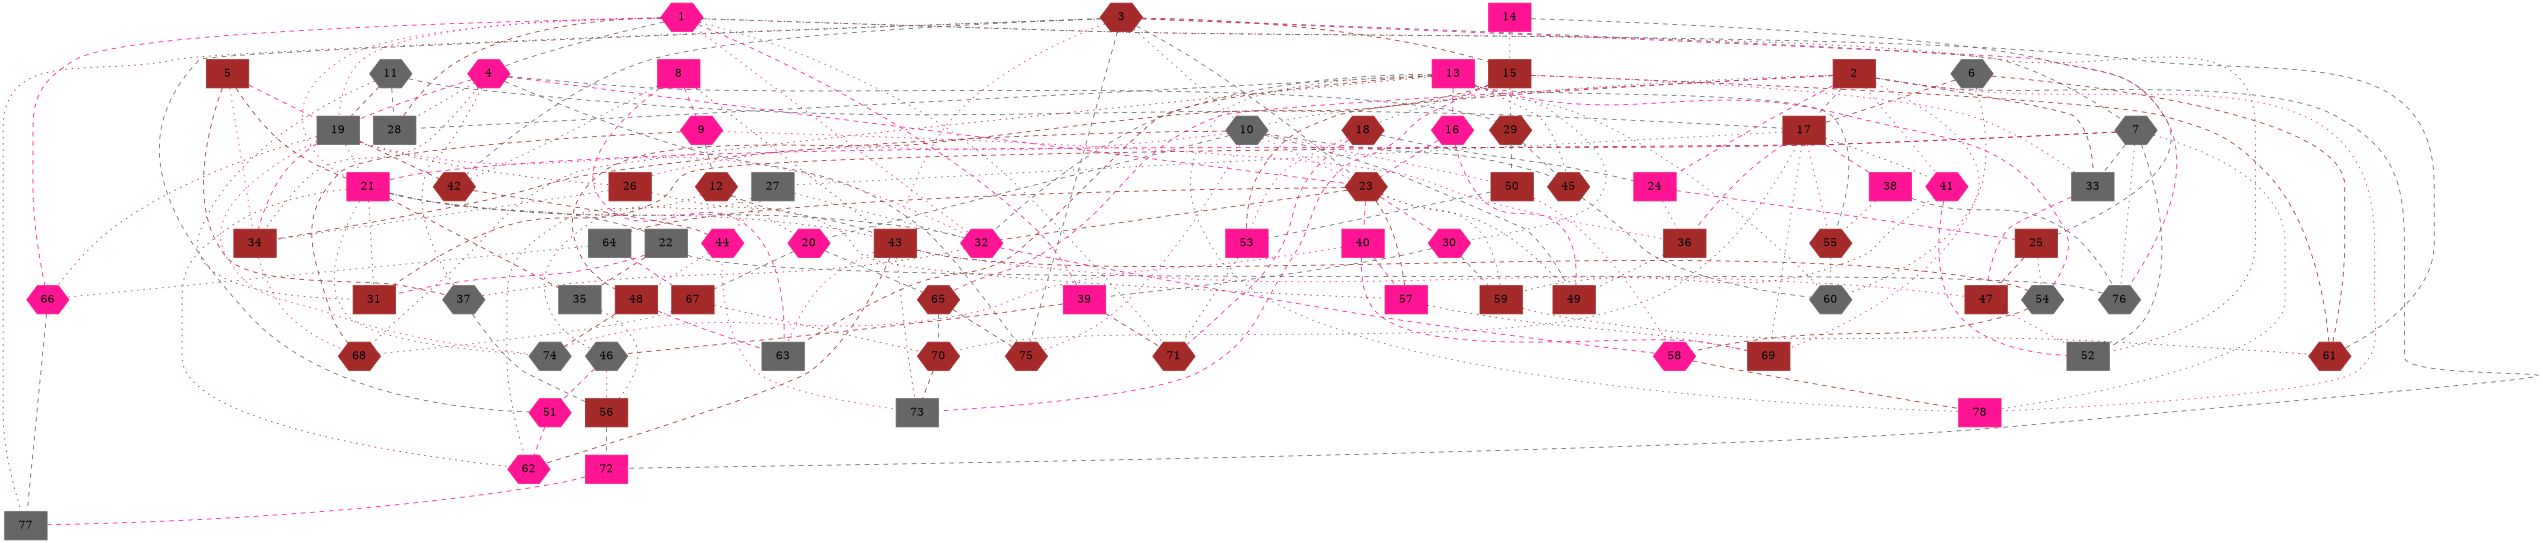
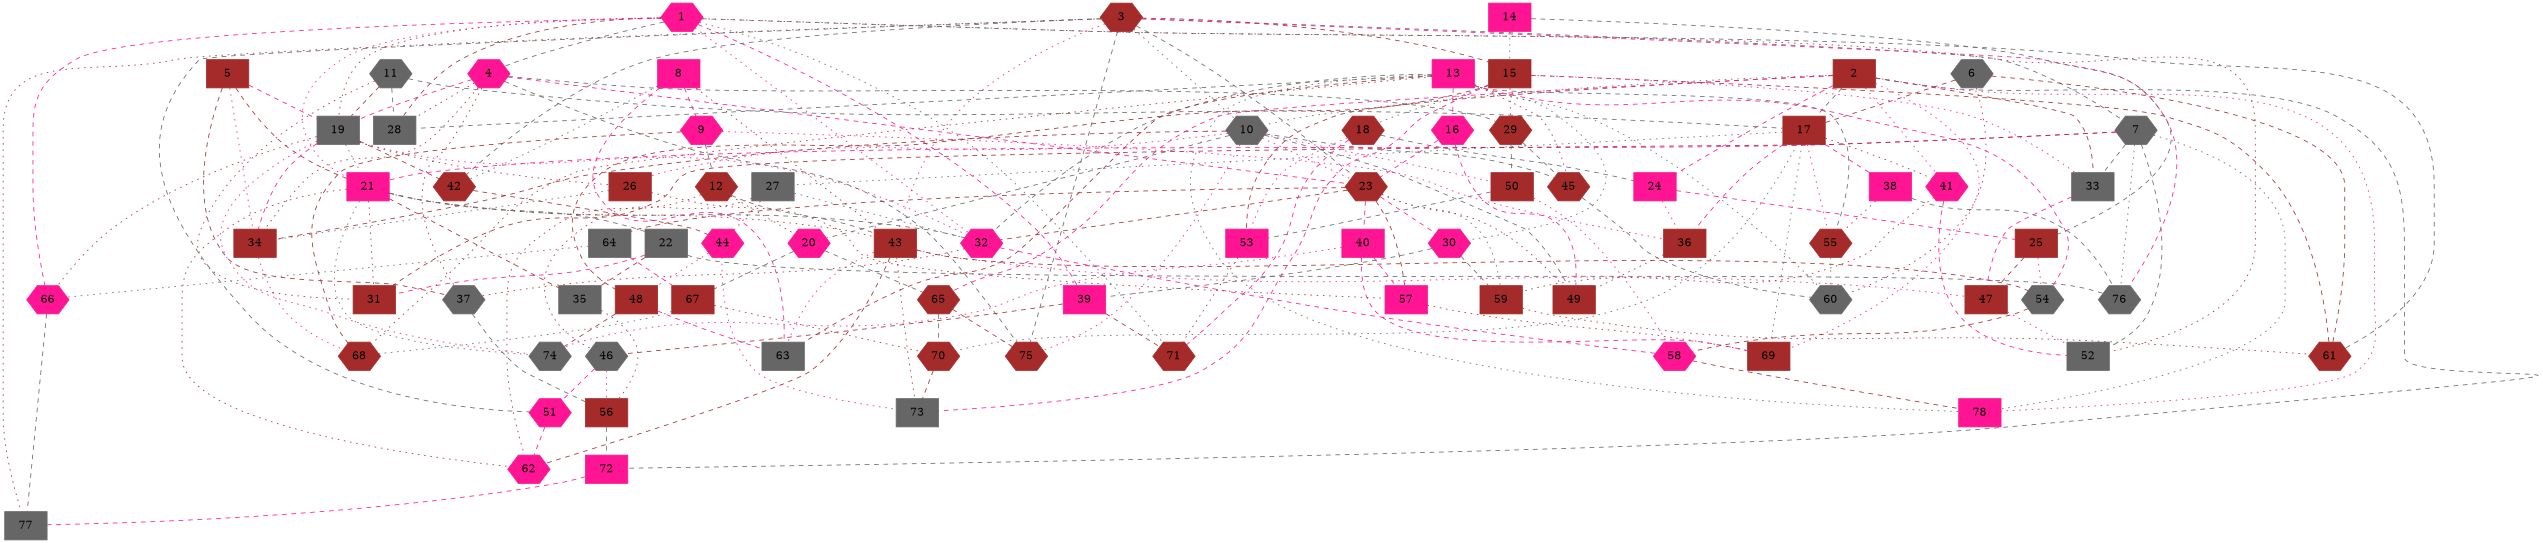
  graph {
    node [color=brown shape=box style=filled]
    edge [color=brown style=dashed weight=1.0]
    1 [color=deeppink shape=hexagon]
    4 [color=deeppink shape=hexagon]
    19 [color=gray40]
    21 [color=deeppink]
    28 [color=gray40]
    32 [color=deeppink shape=hexagon]
    39 [color=deeppink]
    52 [color=gray40]
    61 [shape=hexagon]
    66 [color=deeppink shape=hexagon]
    71 [shape=hexagon]
    23 [shape=hexagon]
    75 [shape=hexagon]
    29 [shape=hexagon]
    34
    37 [color=gray40 shape=hexagon]
    42 [shape=hexagon]
    26
    74 [color=gray40 shape=hexagon]
    43
    31
    62 [color=deeppink shape=hexagon]
    22 [color=gray40]
    35 [color=gray40]
    58 [color=deeppink shape=hexagon]
    46 [color=gray40 shape=hexagon]
    77 [color=gray40]
    10 [color=gray40 shape=hexagon]
    2
    17
    24 [color=deeppink]
    33 [color=gray40]
    41 [color=deeppink shape=hexagon]
    53 [color=deeppink]
    65 [shape=hexagon]
    69
    72 [color=deeppink]
    78 [color=deeppink]
    20 [color=deeppink shape=hexagon]
    45 [shape=hexagon]
    49
    50
    36
    55 [shape=hexagon]
    27 [color=gray40]
    38 [color=deeppink]
    70 [shape=hexagon]
    25
    47
    59
    3 [shape=hexagon]
    7 [color=gray40 shape=hexagon]
    15
    51 [color=deeppink shape=hexagon]
    76 [color=gray40 shape=hexagon]
    18 [shape=hexagon]
    48
    73 [color=gray40]
    30 [color=deeppink shape=hexagon]
    40 [color=deeppink]
    57 [color=deeppink]
    64 [color=gray40]
    44 [color=deeppink shape=hexagon]
    63 [color=gray40]
    54 [color=gray40 shape=hexagon]
    68 [shape=hexagon]
    56
    5
    6 [color=gray40 shape=hexagon]
    60 [color=gray40 shape=hexagon]
    8 [color=deeppink]
    9 [color=deeppink shape=hexagon]
    12 [shape=hexagon]
    67
    11 [color=gray40 shape=hexagon]
    13 [color=deeppink]
    16 [color=deeppink shape=hexagon]
    14 [color=deeppink]
    1 -- 4 [color=gray40]
-   1 -- 19 [color=deeppink style=dotted]
+   1 -- 19 [style=dotted]
    1 -- 21 [color=deeppink style=dotted]
    1 -- 28
    1 -- 32 [color=deeppink style=dotted]
    1 -- 39 [color=deeppink]
    1 -- 52 [style=dotted]
    1 -- 61 [color=gray40]
    1 -- 66 [color=deeppink]
    1 -- 71 [color=gray40 style=dotted]
    4 -- 19 [color=deeppink]
    4 -- 28 [style=dotted]
    4 -- 23 [color=deeppink]
    4 -- 75 [color=gray40]
    4 -- 29 [color=gray40]
    4 -- 34 [style=dotted]
    4 -- 37 [style=dotted]
    19 -- 21 [color=gray40 style=dotted]
    19 -- 32 [color=deeppink style=dotted]
    19 -- 66 [style=dotted]
    19 -- 34 [color=deeppink weight=2.0]
    19 -- 42
    19 -- 26 [style=dotted]
    19 -- 74 [color=deeppink style=dotted]
    21 -- 32 [color=gray40]
    21 -- 74 [color=gray40 style=dotted]
    21 -- 43 [style=dotted weight=2.0]
    21 -- 31 [style=dotted]
    21 -- 62 [style=dotted]
    21 -- 22 [color=gray40]
    21 -- 35
    32 -- 37 [style=dotted]
    32 -- 58 [color=deeppink]
    39 -- 71
    39 -- 46
    66 -- 77 [color=gray40]
    23 -- 32
    23 -- 49 [style=dotted]
    23 -- 59 [color=gray40 style=dotted]
    23 -- 30 [color=deeppink]
    23 -- 40 [color=deeppink]
    23 -- 57
    23 -- 64
    29 -- 45 [color=gray40]
    29 -- 50 [color=gray40]
    34 -- 68 [color=deeppink style=dotted]
    37 -- 56 [color=gray40]
    42 -- 44
    26 -- 34 [color=gray40 style=dotted]
    26 -- 57 [style=dotted]
    43 -- 62
    43 -- 47 [color=deeppink style=dotted]
    43 -- 73 [style=dotted]
    43 -- 63 [color=deeppink style=dotted]
    43 -- 54
    22 -- 31 [color=deeppink]
    22 -- 35
    22 -- 76 [color=gray40]
    35 -- 56 [style=dotted]
    58 -- 78
    46 -- 51 [color=deeppink]
    46 -- 56 [color=deeppink style=dotted]
    10 -- 23 [color=deeppink style=dotted]
    10 -- 75 [color=deeppink style=dotted]
    10 -- 34 [weight=2.0]
    10 -- 26 [color=deeppink style=dotted]
    10 -- 20 [color=gray40]
    10 -- 45 [color=gray40 weight=2.0]
    10 -- 49 [color=gray40]
    10 -- 50 [color=deeppink style=dotted]
    2 -- 10 [color=gray40 style=dotted]
    2 -- 17 [color=gray40]
    2 -- 24 [color=deeppink]
    2 -- 33
    2 -- 41 [color=deeppink style=dotted]
    2 -- 53
    2 -- 65 [color=deeppink]
    2 -- 69 [color=deeppink style=dotted]
    2 -- 72 [color=gray40]
    2 -- 78 [color=deeppink style=dotted]
    17 -- 41 [style=dotted]
    17 -- 69 [color=gray40 style=dotted]
    17 -- 36 [color=deeppink]
    17 -- 55 [color=deeppink style=dotted]
    17 -- 27 [color=gray40 style=dotted]
    17 -- 38 [color=deeppink weight=2.0]
    17 -- 70 [color=gray40 style=dotted]
    24 -- 36 [color=deeppink style=dotted]
    24 -- 25 [color=deeppink]
    33 -- 47 [color=deeppink]
    41 -- 52 [color=deeppink]
    41 -- 59 [style=dotted]
    53 -- 71 [style=dotted]
    65 -- 75
    65 -- 70 [color=gray40]
    72 -- 77 [color=deeppink]
    20 -- 65 [color=gray40]
    20 -- 67 [color=gray40]
    45 -- 60 [color=gray40]
    50 -- 58 [color=deeppink style=dotted]
    50 -- 53 [color=gray40]
    36 -- 49 [style=dotted]
    55 -- 60 [color=gray40 style=dotted]
    27 -- 32 [color=gray40 style=dotted]
    27 -- 46 [style=dotted]
    27 -- 44 [style=dotted]
    38 -- 55 [style=dotted]
    38 -- 76 [color=gray40]
    70 -- 73
    25 -- 47
    25 -- 54 [color=deeppink style=dotted]
    47 -- 52 [color=deeppink style=dotted]
    59 -- 61 [style=dotted]
    3 -- 23 [color=gray40]
    3 -- 75 [color=gray40]
    3 -- 42 [color=gray40]
    3 -- 43 [color=deeppink style=dotted]
    3 -- 77 [style=dotted weight=2.0]
    3 -- 10 [color=gray40 style=dotted]
    3 -- 7 [color=gray40 weight=2.0]
    3 -- 15
    3 -- 51 [color=gray40]
    3 -- 76 [color=deeppink]
    7 -- 21 [color=deeppink]
    7 -- 52 [color=gray40]
    7 -- 31
    7 -- 33 [color=gray40]
    7 -- 78 [color=gray40 style=dotted]
    7 -- 76 [color=gray40 style=dotted]
    15 -- 61
    15 -- 29 [style=dotted]
    15 -- 33 [color=deeppink style=dotted]
    15 -- 18 [color=gray40 style=dotted]
    15 -- 48
    15 -- 73 [color=deeppink]
    51 -- 62 [color=deeppink]
    18 -- 71 [color=deeppink]
    18 -- 24 [color=gray40]
    18 -- 53 [color=deeppink style=dotted]
    48 -- 74
    48 -- 63 [color=deeppink]
    30 -- 39 [color=gray40]
    30 -- 59 [color=gray40]
    40 -- 74 [color=deeppink style=dotted]
    40 -- 69 [color=deeppink]
    40 -- 57 [color=deeppink]
    57 -- 69 [style=dotted]
    64 -- 66 [color=gray40 style=dotted]
    64 -- 67 [color=deeppink]
    44 -- 48 [color=deeppink style=dotted]
    44 -- 73 [color=deeppink style=dotted]
    54 -- 58
    56 -- 72 [color=gray40]
    5 -- 19 [color=deeppink]
    5 -- 21
    5 -- 34 [color=deeppink style=dotted]
    5 -- 37
    6 -- 61
    6 -- 17 [weight=2.0]
    6 -- 60 [style=dotted]
    8 -- 42 [color=gray40 style=dotted]
    8 -- 43 [style=dotted]
    8 -- 63 [color=deeppink]
    8 -- 9 [color=deeppink]
    9 -- 36 [color=deeppink style=dotted]
    9 -- 68
    9 -- 12 [color=gray40]
    12 -- 43 [color=gray40]
    12 -- 62 [style=dotted]
    12 -- 20 [style=dotted]
    67 -- 70 [style=dotted]
    67 -- 68 [color=gray40 style=dotted]
    11 -- 19
    11 -- 28 [color=gray40]
    11 -- 31 [style=dotted]
    11 -- 17 [color=gray40]
    13 -- 28 [color=gray40]
    13 -- 32 [color=gray40]
    13 -- 78 [color=gray40 style=dotted]
    13 -- 45 [style=dotted weight=2.0]
    13 -- 55 [color=gray40]
    13 -- 30 [color=gray40 style=dotted]
    13 -- 63
    13 -- 54 [color=deeppink]
    13 -- 68 [style=dotted]
    13 -- 60 [color=gray40 style=dotted]
    13 -- 16 [color=deeppink]
    16 -- 23 [color=deeppink weight=2.0]
    16 -- 49 [color=deeppink]
    14 -- 25 [color=gray40]
    14 -- 15 [color=gray40 style=dotted weight=3.0]
  }
